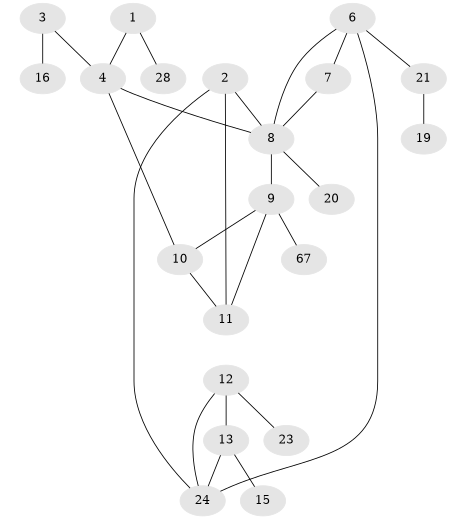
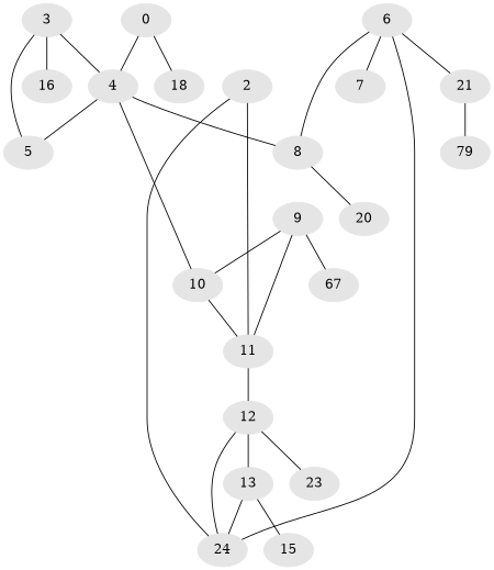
  graph {
    node [color=gray90 style=filled]
    edge [weight=1.0]
-   1
+   1 [label=0]
    4
-   18 [label=28]
+   18
    2
    8
    11
    n7 [label=24]
+   5
    10
    9
    20
    12
    3
    16
    13
    23
    6
    7
    21
-   19
+   19 [label=79]
    n21 [label=67]
    15
    1 -- 4
    1 -- 18
    4 -- 8
+   4 -- 5
    4 -- 10
-   2 -- 8
    2 -- 11
    2 -- n7
-   8 -- 9 [weight=3.0]
    8 -- 20
+   11 -- 12
    10 -- 11
    9 -- 11
    9 -- 10
    9 -- n21
    12 -- n7
    12 -- 13
    12 -- 23
    3 -- 4
+   3 -- 5
    3 -- 16 [weight=6.0]
    13 -- n7 [weight=2.0]
    13 -- 15
    6 -- 8
    6 -- n7
    6 -- 7
    6 -- 21
-   7 -- 8
    21 -- 19
  }
